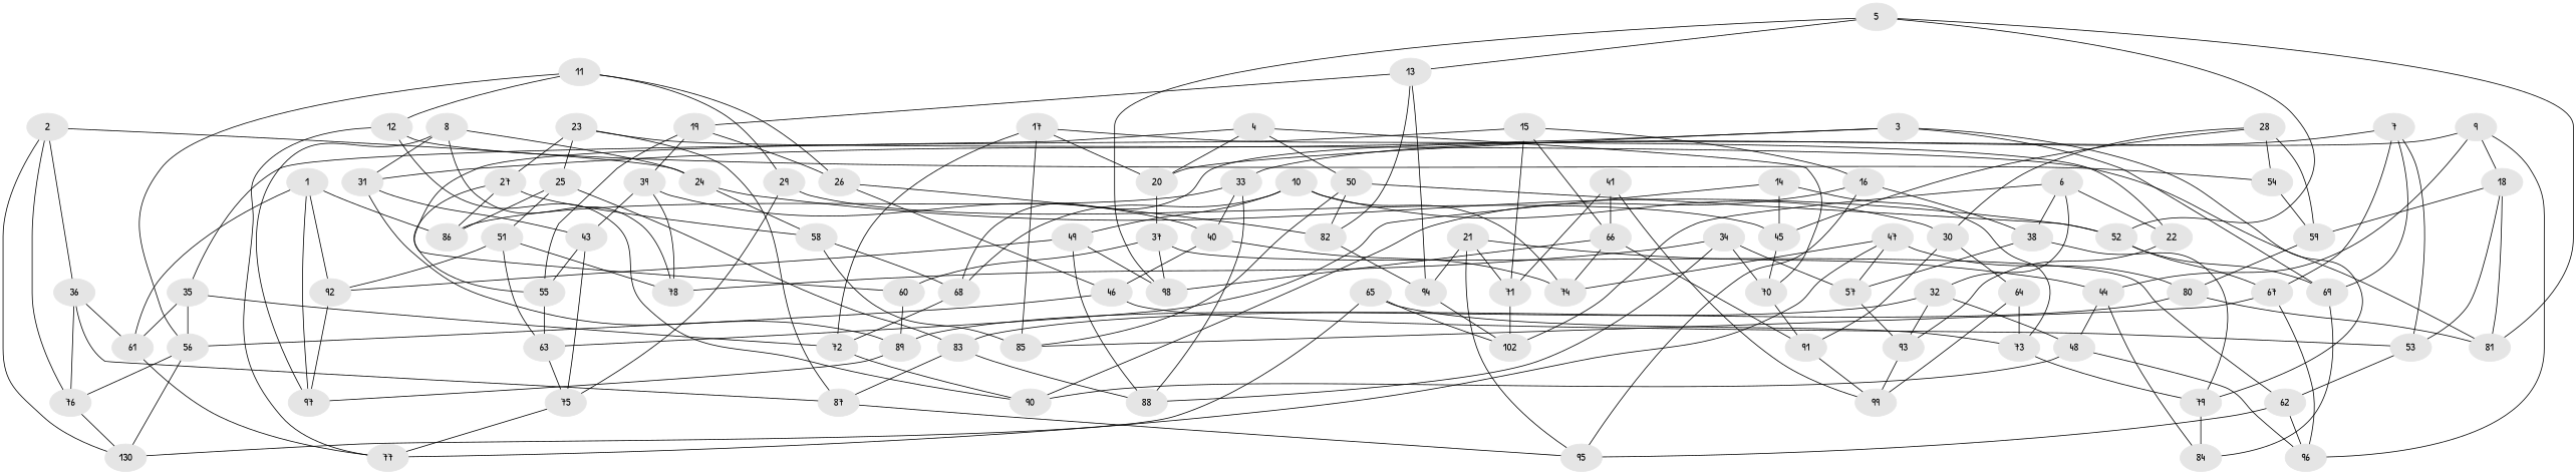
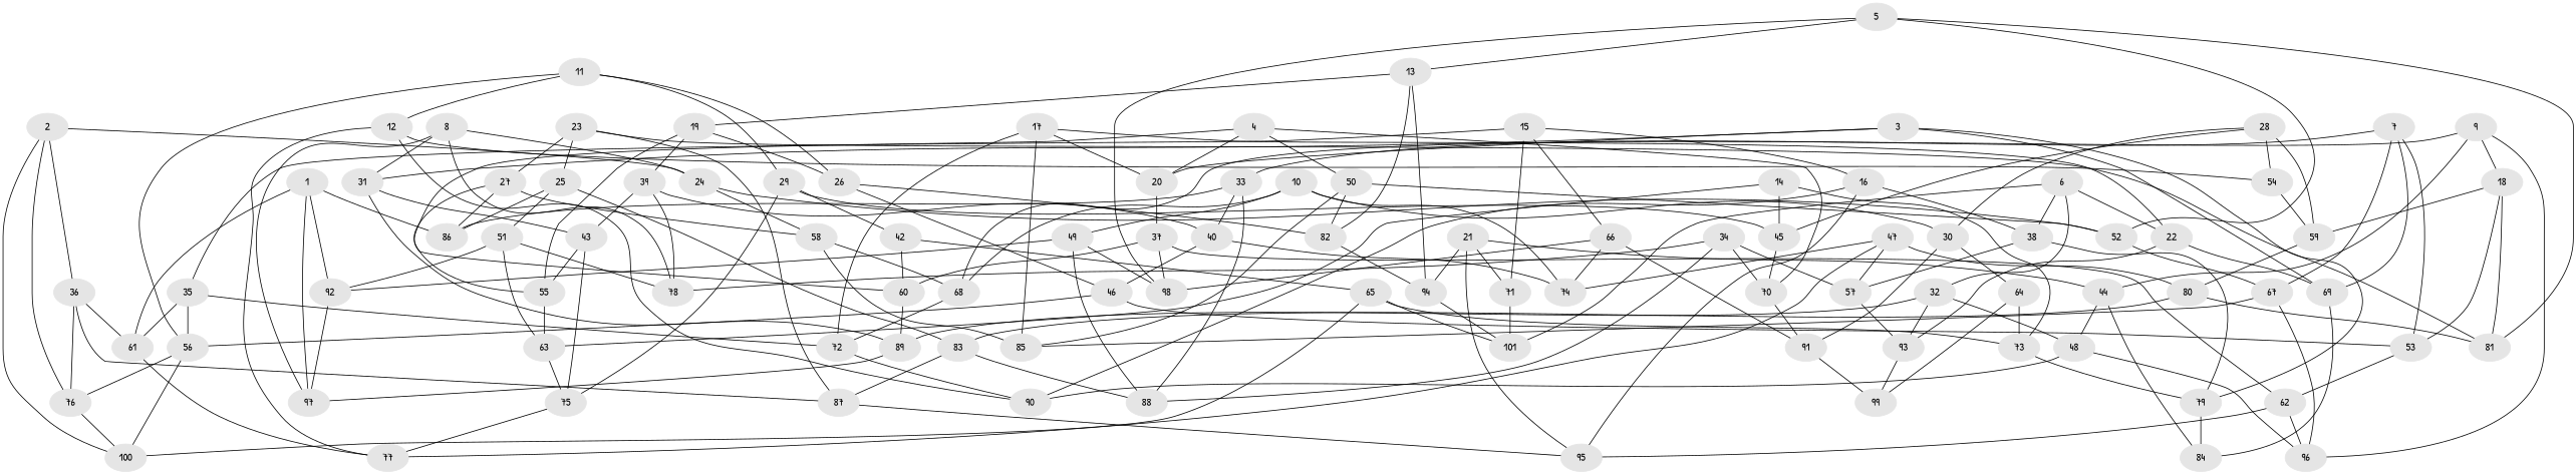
  graph {
    fontname="Patrick Hand"
    node [color=gray90 fontname="Patrick Hand" style=filled]
    edge [fontname="Patrick Hand"]
    1
    61
    86
    92
    97
    77
    2
    24
    36
    76
-   100 [label=130]
+   100
    52
    58
    87
    3
    20
    31
    69
    79
    37
    43
    89
    84
    4
    50
    60
    70
    82
    85
    91
    5
    13
    81
    98
    19
    94
    67
    6
    22
    32
    38
-   101 [label=102]
+   101
    93
    48
    57
    7
    33
    53
    40
    88
    62
    96
    8
    78
    9
    18
    44
    68
    59
    72
    10
    30
    49
    74
    64
    11
    12
    26
    29
    56
    54
    90
    46
    45
+   42
    75
    39
    55
    14
    63
    73
    15
    16
    35
    71
    66
    95
    99
    17
    80
    21
    23
    25
    27
    51
    83
    28
    65
    34
-   41
    47
    1 -- 61
    1 -- 86
    1 -- 92
    1 -- 97
    61 -- 77
    92 -- 97
    2 -- 24
    2 -- 36
    2 -- 76
    2 -- 100
    24 -- 52
    24 -- 58
    36 -- 61
    36 -- 76
    36 -- 87
    76 -- 100
    52 -- 67
    58 -- 85
    58 -- 68
    87 -- 95
    3 -- 20
    3 -- 31
    3 -- 69
    3 -- 79
    20 -- 37
    31 -- 43
    31 -- 89
    69 -- 84
    79 -- 84
    37 -- 60
    37 -- 98
    37 -- 62
    43 -- 75
    43 -- 55
    89 -- 97
    4 -- 20
    4 -- 50
    4 -- 60
    4 -- 70
    50 -- 52
    50 -- 82
    50 -- 85
    60 -- 89
    70 -- 91
    82 -- 94
    91 -- 99
    5 -- 52
    5 -- 13
    5 -- 81
    5 -- 98
    13 -- 82
    13 -- 19
    13 -- 94
    19 -- 26
    19 -- 39
    19 -- 55
    94 -- 101
    67 -- 85
    67 -- 96
    6 -- 22
    6 -- 32
    6 -- 38
    6 -- 101
-   52 -- 69
+   22 -- 69
    22 -- 93
    32 -- 89
    32 -- 93
    32 -- 48
    38 -- 79
    38 -- 57
    93 -- 99
    48 -- 96
    48 -- 90
    57 -- 93
    7 -- 69
    7 -- 67
    7 -- 33
    7 -- 53
    33 -- 86
    33 -- 40
    33 -- 88
    53 -- 62
    40 -- 74
    40 -- 46
    62 -- 96
    62 -- 95
    8 -- 97
    8 -- 24
    8 -- 31
    8 -- 78
    9 -- 96
    9 -- 18
    9 -- 44
    9 -- 68
    18 -- 81
    18 -- 53
    18 -- 59
    44 -- 84
    44 -- 48
    68 -- 72
    59 -- 80
    72 -- 90
    10 -- 68
    10 -- 30
    10 -- 49
    10 -- 74
    30 -- 91
    30 -- 64
    49 -- 92
    49 -- 98
    49 -- 88
    64 -- 73
    64 -- 99
    11 -- 12
    11 -- 26
    11 -- 29
    11 -- 56
    12 -- 77
    12 -- 54
    12 -- 90
    26 -- 82
    26 -- 46
    29 -- 45
+   29 -- 42
    29 -- 75
    56 -- 76
    56 -- 100
    54 -- 59
    46 -- 53
    46 -- 56
    45 -- 70
+   42 -- 60
+   42 -- 65
    75 -- 77
    39 -- 43
    39 -- 40
    39 -- 78
    55 -- 63
    14 -- 45
    14 -- 63
    14 -- 73
    63 -- 75
    73 -- 79
    15 -- 16
    15 -- 35
    15 -- 71
    15 -- 66
    16 -- 38
    16 -- 90
    16 -- 95
    35 -- 61
    35 -- 72
    35 -- 56
    71 -- 101
    66 -- 91
    66 -- 98
    66 -- 74
    17 -- 20
    17 -- 85
    17 -- 22
    17 -- 72
    80 -- 81
    80 -- 83
    21 -- 94
    21 -- 44
    21 -- 71
    21 -- 95
    23 -- 87
    23 -- 81
    23 -- 25
    23 -- 27
    25 -- 86
    25 -- 51
    25 -- 83
    27 -- 86
    27 -- 58
    27 -- 55
    51 -- 92
    51 -- 78
    51 -- 63
    83 -- 87
    83 -- 88
    28 -- 59
    28 -- 30
    28 -- 54
    28 -- 45
    65 -- 100
    65 -- 101
    65 -- 73
    34 -- 70
    34 -- 57
    34 -- 88
    34 -- 78
-   41 -- 71
-   41 -- 66
-   41 -- 99
    47 -- 77
    47 -- 57
    47 -- 74
    47 -- 80
  }
